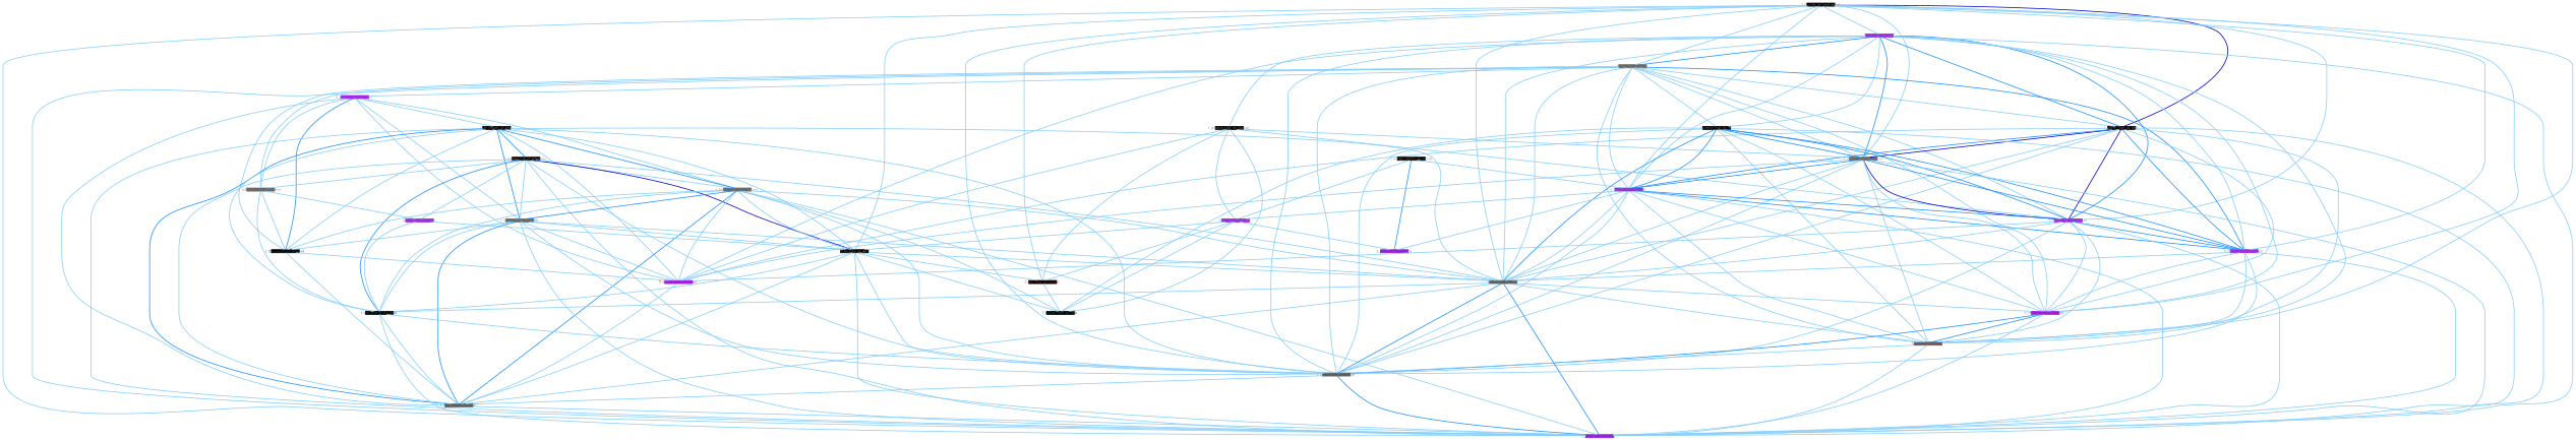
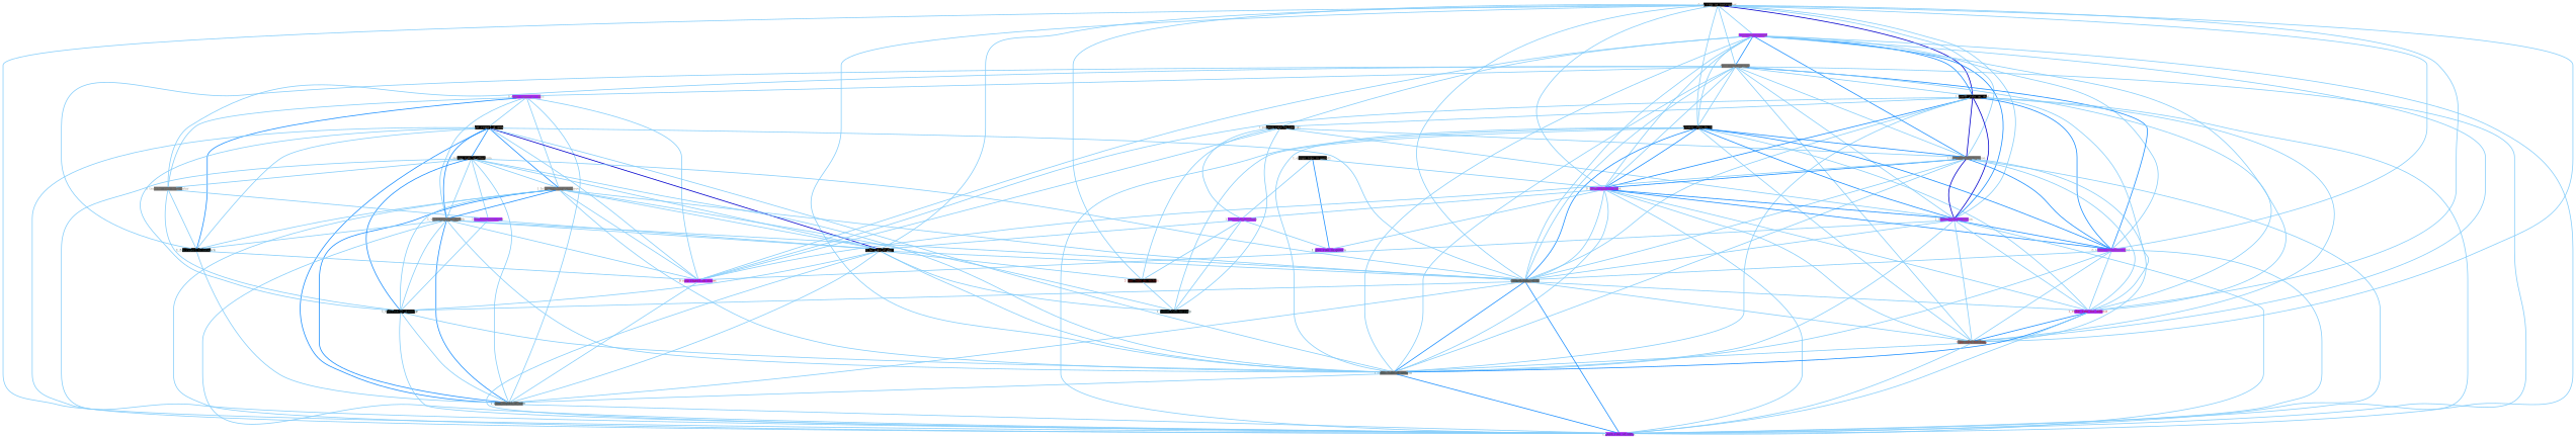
  graph {
    node [color=black fixedsize=true fontcolor="#8b7d6b" fontsize=4 shape=polygon style=filled]
    edge [color="#87cefa" w=1]
    "0_us_rate_as_instrument " [height=.06 width=.5]
    "1_cut_rate_on_loan " [color=purple height=.06 width=.5]
    "0_cut_rate_to_hold " [color=gray40 height=.06 width=.5]
    "0_steer_report_to_offic " [color=purple height=.06 width=.5]
    "1_ar_report_of_gene " [height=.06 width=.5]
    "1_lower_rate_on_debt " [height=.06 width=.5]
-   "1_occupi_role_in_societi " [height=.06 width=.5 label="1_occupi_victori_in_societi"]
+   "1_occupi_role_in_societi " [height=.06 width=.5]
    "1_postpon_rule_on_lawsuit " [height=.06 width=.5]
    "1_manag_risk_of_othernum " [height=.06 width=.5]
    "0_lower_rate_by_% " [height=.06 width=.5]
    "1_lower_rate_on_million " [color=gray40 height=.06 width=.5]
    "0_transfer_risk_to_investor " [color=gray40 height=.06 width=.5]
    "0_lower_rate_in_week " [color=purple height=.06 width=.5]
    "1_follow_report_of_improv " [color=gray40 height=.06 width=.5]
    "1_is_rule_in_univers " [color=purple height=.06 width=.5]
    "0_be_risk_dure_year " [color=purple height=.06 width=.5]
    "1_were_report_of_death " [color=gray40 height=.06 width=.5]
    "1_lower_rate_on_billion " [color=purple height=.06 width=.5]
    "0_lower_rate_from_hold " [color=purple height=.06 width=.5]
    "1_be_rule_of_dai " [height=.06 width=.5]
    "0_stop_report_on_street " [color=purple fontcolor="#b22222" height=.06 width=.5]
    "1_reduc_rate_for_deposit " [color=purple fontcolor="#b22222" height=.06 width=.5]
    "1_pai_rate_for_fund " [color=gray40 fontcolor="#b22222" height=.06 width=.5]
    "0_hail_rule_as_victori " [fontcolor="#b22222" height=.06 width=.5]
    "1_equal_rate_of_% " [color=gray40 fontcolor="#2f4f4f" height=.06 width=.5]
    "1_reduc_rate_of_growth " [color=gray40 fontcolor="#2f4f4f" height=.06 width=.5]
    "1_push_rate_of_inflat " [color=purple fontcolor="#2f4f4f" height=.06 width=.5]
    "1_file_report_to_network " [fontcolor="#2f4f4f" height=.06 width=.5]
    "1_been_report_of_firm " [color=gray40 fontcolor="#2f4f4f" height=.06 width=.5]
    "1_run_risk_of_disintegr " [fontcolor="#2f4f4f" height=.06 width=.5]
    "1_give_role_in_govern " [color=purple fontcolor="#2f4f4f" height=.06 width=.5]
    "1_follow_rule_by_judg " [fontcolor="#2f4f4f" height=.06 width=.5]
    subgraph sub_1 {
      "0_us_rate_as_instrument "
      "1_cut_rate_on_loan "
      "0_cut_rate_to_hold "
      "0_steer_report_to_offic "
      "1_ar_report_of_gene "
      "1_lower_rate_on_debt "
      "1_occupi_role_in_societi "
      "1_postpon_rule_on_lawsuit "
      "1_manag_risk_of_othernum "
      "0_lower_rate_by_% "
      "1_lower_rate_on_million "
      "0_transfer_risk_to_investor "
      "0_lower_rate_in_week "
      "1_follow_report_of_improv "
      "1_is_rule_in_univers "
      "0_be_risk_dure_year "
      "1_were_report_of_death "
      "1_lower_rate_on_billion "
      "0_lower_rate_from_hold "
      "1_be_rule_of_dai "
    }
    subgraph sub_2 {
      "0_stop_report_on_street "
      "1_reduc_rate_for_deposit "
      "1_pai_rate_for_fund "
      "0_hail_rule_as_victori "
    }
    "0_us_rate_as_instrument " -- "1_cut_rate_on_loan "
    "0_us_rate_as_instrument " -- "0_cut_rate_to_hold "
    "0_us_rate_as_instrument " -- "1_lower_rate_on_debt " [color="#0000cd"]
+   "0_us_rate_as_instrument " -- "0_lower_rate_by_% "
    "0_us_rate_as_instrument " -- "1_lower_rate_on_million "
    "0_us_rate_as_instrument " -- "0_lower_rate_in_week "
    "0_us_rate_as_instrument " -- "1_lower_rate_on_billion "
    "0_us_rate_as_instrument " -- "0_lower_rate_from_hold "
    "0_us_rate_as_instrument " -- "1_be_rule_of_dai "
    "0_us_rate_as_instrument " -- "1_reduc_rate_for_deposit "
    "0_us_rate_as_instrument " -- "1_pai_rate_for_fund "
    "0_us_rate_as_instrument " -- "0_hail_rule_as_victori "
    "0_us_rate_as_instrument " -- "1_equal_rate_of_% "
    "0_us_rate_as_instrument " -- "1_reduc_rate_of_growth "
    "0_us_rate_as_instrument " -- "1_push_rate_of_inflat "
    "1_cut_rate_on_loan " -- "0_cut_rate_to_hold " [color="#1e90ff" w=2]
    "1_cut_rate_on_loan " -- "1_lower_rate_on_debt " [color="#1e90ff" w=2]
    "1_cut_rate_on_loan " -- "1_postpon_rule_on_lawsuit "
    "1_cut_rate_on_loan " -- "0_lower_rate_by_% "
    "1_cut_rate_on_loan " -- "1_lower_rate_on_million " [color="#1e90ff" w=2]
    "1_cut_rate_on_loan " -- "0_lower_rate_in_week "
    "1_cut_rate_on_loan " -- "1_lower_rate_on_billion " [color="#1e90ff" w=2]
    "1_cut_rate_on_loan " -- "0_lower_rate_from_hold "
    "1_cut_rate_on_loan " -- "0_stop_report_on_street "
    "1_cut_rate_on_loan " -- "1_reduc_rate_for_deposit "
    "1_cut_rate_on_loan " -- "1_pai_rate_for_fund "
    "1_cut_rate_on_loan " -- "1_equal_rate_of_% "
    "1_cut_rate_on_loan " -- "1_reduc_rate_of_growth "
    "1_cut_rate_on_loan " -- "1_push_rate_of_inflat "
    "0_cut_rate_to_hold " -- "0_steer_report_to_offic "
    "0_cut_rate_to_hold " -- "1_lower_rate_on_debt "
    "0_cut_rate_to_hold " -- "0_lower_rate_by_% "
    "0_cut_rate_to_hold " -- "1_lower_rate_on_million "
    "0_cut_rate_to_hold " -- "0_transfer_risk_to_investor "
    "0_cut_rate_to_hold " -- "0_lower_rate_in_week "
    "0_cut_rate_to_hold " -- "1_lower_rate_on_billion "
    "0_cut_rate_to_hold " -- "0_lower_rate_from_hold " [color="#1e90ff" w=2]
    "0_cut_rate_to_hold " -- "1_reduc_rate_for_deposit "
    "0_cut_rate_to_hold " -- "1_pai_rate_for_fund "
    "0_cut_rate_to_hold " -- "1_equal_rate_of_% "
    "0_cut_rate_to_hold " -- "1_reduc_rate_of_growth "
    "0_cut_rate_to_hold " -- "1_push_rate_of_inflat "
    "0_cut_rate_to_hold " -- "1_file_report_to_network "
    "0_steer_report_to_offic " -- "1_ar_report_of_gene "
    "0_steer_report_to_offic " -- "0_transfer_risk_to_investor "
    "0_steer_report_to_offic " -- "1_follow_report_of_improv "
    "0_steer_report_to_offic " -- "1_were_report_of_death "
    "0_steer_report_to_offic " -- "0_stop_report_on_street "
    "0_steer_report_to_offic " -- "1_file_report_to_network " [color="#1e90ff" w=2]
    "0_steer_report_to_offic " -- "1_been_report_of_firm "
    "1_ar_report_of_gene " -- "1_manag_risk_of_othernum " [color="#1e90ff"]
    "1_ar_report_of_gene " -- "1_follow_report_of_improv " [color="#1e90ff" w=2]
    "1_ar_report_of_gene " -- "1_were_report_of_death " [color="#1e90ff" w=2]
-   "1_ar_report_of_gene " -- "1_be_rule_of_dai "
+   "1_ar_report_of_gene " -- "1_be_rule_of_dai " [color="#0000cd"]
    "1_ar_report_of_gene " -- "0_stop_report_on_street "
    "1_ar_report_of_gene " -- "1_equal_rate_of_% "
    "1_ar_report_of_gene " -- "1_reduc_rate_of_growth "
    "1_ar_report_of_gene " -- "1_push_rate_of_inflat "
    "1_ar_report_of_gene " -- "1_file_report_to_network "
    "1_ar_report_of_gene " -- "1_been_report_of_firm " [color="#1e90ff" w=2]
    "1_ar_report_of_gene " -- "1_run_risk_of_disintegr "
+   "1_lower_rate_on_debt " -- "1_postpon_rule_on_lawsuit "
    "1_lower_rate_on_debt " -- "1_lower_rate_on_million " [color="#0000cd" w=3]
    "1_lower_rate_on_debt " -- "0_lower_rate_in_week " [color="#1e90ff" w=2]
    "1_lower_rate_on_debt " -- "1_lower_rate_on_billion " [color="#0000cd" w=3]
    "1_lower_rate_on_debt " -- "0_lower_rate_from_hold " [color="#1e90ff" w=2]
    "1_lower_rate_on_debt " -- "0_stop_report_on_street "
    "1_lower_rate_on_debt " -- "1_reduc_rate_for_deposit "
    "1_lower_rate_on_debt " -- "1_pai_rate_for_fund "
    "1_lower_rate_on_debt " -- "1_equal_rate_of_% "
    "1_lower_rate_on_debt " -- "1_reduc_rate_of_growth "
    "1_lower_rate_on_debt " -- "1_push_rate_of_inflat "
    "1_occupi_role_in_societi " -- "0_lower_rate_in_week "
    "1_occupi_role_in_societi " -- "1_is_rule_in_univers "
    "1_occupi_role_in_societi " -- "1_give_role_in_govern " [color="#1e90ff" w=2]
    "1_postpon_rule_on_lawsuit " -- "1_lower_rate_on_million "
    "1_postpon_rule_on_lawsuit " -- "1_is_rule_in_univers "
    "1_postpon_rule_on_lawsuit " -- "1_lower_rate_on_billion "
    "1_postpon_rule_on_lawsuit " -- "0_stop_report_on_street "
    "1_postpon_rule_on_lawsuit " -- "0_hail_rule_as_victori "
    "1_postpon_rule_on_lawsuit " -- "1_follow_rule_by_judg "
    "1_manag_risk_of_othernum " -- "0_transfer_risk_to_investor "
    "1_manag_risk_of_othernum " -- "1_follow_report_of_improv "
    "1_manag_risk_of_othernum " -- "0_be_risk_dure_year "
    "1_manag_risk_of_othernum " -- "1_were_report_of_death "
-   "1_manag_risk_of_othernum " -- "1_be_rule_of_dai " [color="#0000cd"]
+   "1_manag_risk_of_othernum " -- "1_be_rule_of_dai "
    "1_manag_risk_of_othernum " -- "1_equal_rate_of_% "
    "1_manag_risk_of_othernum " -- "1_reduc_rate_of_growth "
    "1_manag_risk_of_othernum " -- "1_push_rate_of_inflat "
    "1_manag_risk_of_othernum " -- "1_been_report_of_firm "
    "1_manag_risk_of_othernum " -- "1_run_risk_of_disintegr " [color="#1e90ff" w=2]
    "0_lower_rate_by_% " -- "1_lower_rate_on_million " [color="#1e90ff" w=2]
    "0_lower_rate_by_% " -- "0_lower_rate_in_week " [color="#1e90ff" w=2]
    "0_lower_rate_by_% " -- "1_lower_rate_on_billion " [color="#1e90ff" w=2]
    "0_lower_rate_by_% " -- "0_lower_rate_from_hold " [color="#1e90ff" w=2]
    "0_lower_rate_by_% " -- "1_reduc_rate_for_deposit "
    "0_lower_rate_by_% " -- "1_pai_rate_for_fund "
    "0_lower_rate_by_% " -- "1_equal_rate_of_% " [color="#1e90ff" w=2]
    "0_lower_rate_by_% " -- "1_reduc_rate_of_growth "
    "0_lower_rate_by_% " -- "1_push_rate_of_inflat "
    "0_lower_rate_by_% " -- "1_follow_rule_by_judg "
    "1_lower_rate_on_million " -- "0_lower_rate_in_week " [color="#1e90ff" w=2]
    "1_lower_rate_on_million " -- "1_lower_rate_on_billion " [color="#0000cd" w=3]
    "1_lower_rate_on_million " -- "0_lower_rate_from_hold " [color="#1e90ff" w=2]
    "1_lower_rate_on_million " -- "0_stop_report_on_street "
    "1_lower_rate_on_million " -- "1_reduc_rate_for_deposit "
    "1_lower_rate_on_million " -- "1_pai_rate_for_fund "
    "1_lower_rate_on_million " -- "1_equal_rate_of_% "
    "1_lower_rate_on_million " -- "1_reduc_rate_of_growth "
    "1_lower_rate_on_million " -- "1_push_rate_of_inflat "
    "0_transfer_risk_to_investor " -- "0_be_risk_dure_year "
    "0_transfer_risk_to_investor " -- "1_file_report_to_network "
    "0_transfer_risk_to_investor " -- "1_run_risk_of_disintegr "
    "0_lower_rate_in_week " -- "1_is_rule_in_univers "
    "0_lower_rate_in_week " -- "1_lower_rate_on_billion " [color="#1e90ff" w=2]
    "0_lower_rate_in_week " -- "0_lower_rate_from_hold " [color="#1e90ff" w=2]
    "0_lower_rate_in_week " -- "1_reduc_rate_for_deposit "
    "0_lower_rate_in_week " -- "1_pai_rate_for_fund "
    "0_lower_rate_in_week " -- "1_equal_rate_of_% "
    "0_lower_rate_in_week " -- "1_reduc_rate_of_growth "
    "0_lower_rate_in_week " -- "1_push_rate_of_inflat "
    "0_lower_rate_in_week " -- "1_give_role_in_govern "
    "1_follow_report_of_improv " -- "1_were_report_of_death " [color="#1e90ff" w=2]
    "1_follow_report_of_improv " -- "1_be_rule_of_dai "
    "1_follow_report_of_improv " -- "0_stop_report_on_street "
    "1_follow_report_of_improv " -- "1_equal_rate_of_% "
    "1_follow_report_of_improv " -- "1_reduc_rate_of_growth "
    "1_follow_report_of_improv " -- "1_push_rate_of_inflat "
    "1_follow_report_of_improv " -- "1_file_report_to_network "
    "1_follow_report_of_improv " -- "1_been_report_of_firm " [color="#1e90ff" w=2]
    "1_follow_report_of_improv " -- "1_run_risk_of_disintegr "
    "1_follow_report_of_improv " -- "1_follow_rule_by_judg "
    "1_is_rule_in_univers " -- "1_be_rule_of_dai "
    "1_is_rule_in_univers " -- "0_hail_rule_as_victori "
    "1_is_rule_in_univers " -- "1_give_role_in_govern "
    "1_is_rule_in_univers " -- "1_follow_rule_by_judg "
    "0_be_risk_dure_year " -- "1_be_rule_of_dai "
    "0_be_risk_dure_year " -- "1_run_risk_of_disintegr "
    "1_were_report_of_death " -- "1_be_rule_of_dai "
    "1_were_report_of_death " -- "0_stop_report_on_street "
    "1_were_report_of_death " -- "1_equal_rate_of_% "
    "1_were_report_of_death " -- "1_reduc_rate_of_growth "
    "1_were_report_of_death " -- "1_push_rate_of_inflat "
    "1_were_report_of_death " -- "1_file_report_to_network "
    "1_were_report_of_death " -- "1_been_report_of_firm " [color="#1e90ff" w=2]
    "1_were_report_of_death " -- "1_run_risk_of_disintegr "
    "1_lower_rate_on_billion " -- "0_lower_rate_from_hold " [color="#1e90ff" w=2]
    "1_lower_rate_on_billion " -- "0_stop_report_on_street "
    "1_lower_rate_on_billion " -- "1_reduc_rate_for_deposit "
    "1_lower_rate_on_billion " -- "1_pai_rate_for_fund "
    "1_lower_rate_on_billion " -- "1_equal_rate_of_% "
    "1_lower_rate_on_billion " -- "1_reduc_rate_of_growth "
    "1_lower_rate_on_billion " -- "1_push_rate_of_inflat "
    "0_lower_rate_from_hold " -- "1_reduc_rate_for_deposit "
    "0_lower_rate_from_hold " -- "1_pai_rate_for_fund "
    "0_lower_rate_from_hold " -- "1_equal_rate_of_% "
    "0_lower_rate_from_hold " -- "1_reduc_rate_of_growth "
    "0_lower_rate_from_hold " -- "1_push_rate_of_inflat "
    "1_be_rule_of_dai " -- "0_hail_rule_as_victori "
    "1_be_rule_of_dai " -- "1_equal_rate_of_% "
    "1_be_rule_of_dai " -- "1_reduc_rate_of_growth "
    "1_be_rule_of_dai " -- "1_push_rate_of_inflat "
    "1_be_rule_of_dai " -- "1_been_report_of_firm "
    "1_be_rule_of_dai " -- "1_run_risk_of_disintegr "
    "1_be_rule_of_dai " -- "1_follow_rule_by_judg "
    "0_stop_report_on_street " -- "1_been_report_of_firm "
    "1_reduc_rate_for_deposit " -- "1_pai_rate_for_fund " [color="#1e90ff" w=2]
    "1_reduc_rate_for_deposit " -- "1_reduc_rate_of_growth " [color="#1e90ff" w=2]
    "1_reduc_rate_for_deposit " -- "1_push_rate_of_inflat "
    "1_pai_rate_for_fund " -- "1_reduc_rate_of_growth "
    "1_pai_rate_for_fund " -- "1_push_rate_of_inflat "
    "0_hail_rule_as_victori " -- "1_follow_rule_by_judg "
    "1_equal_rate_of_% " -- "1_reduc_rate_for_deposit "
    "1_equal_rate_of_% " -- "1_pai_rate_for_fund "
    "1_equal_rate_of_% " -- "1_reduc_rate_of_growth " [color="#1e90ff" w=2]
    "1_equal_rate_of_% " -- "1_push_rate_of_inflat " [color="#1e90ff" w=2]
    "1_equal_rate_of_% " -- "1_been_report_of_firm "
    "1_equal_rate_of_% " -- "1_run_risk_of_disintegr "
    "1_reduc_rate_of_growth " -- "1_push_rate_of_inflat " [color="#1e90ff" w=2]
    "1_reduc_rate_of_growth " -- "1_been_report_of_firm "
    "1_file_report_to_network " -- "0_stop_report_on_street "
    "1_file_report_to_network " -- "1_been_report_of_firm "
    "1_been_report_of_firm " -- "1_push_rate_of_inflat "
    "1_run_risk_of_disintegr " -- "1_reduc_rate_of_growth "
    "1_run_risk_of_disintegr " -- "1_push_rate_of_inflat "
    "1_run_risk_of_disintegr " -- "1_been_report_of_firm "
  }
